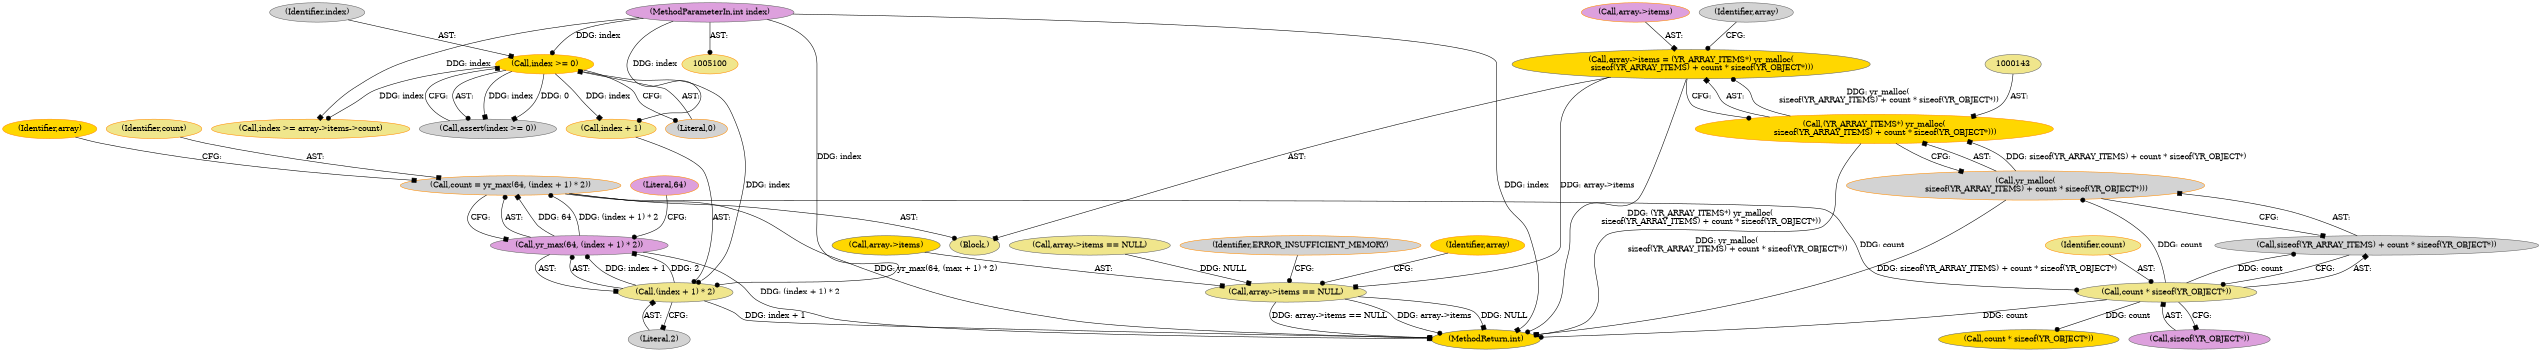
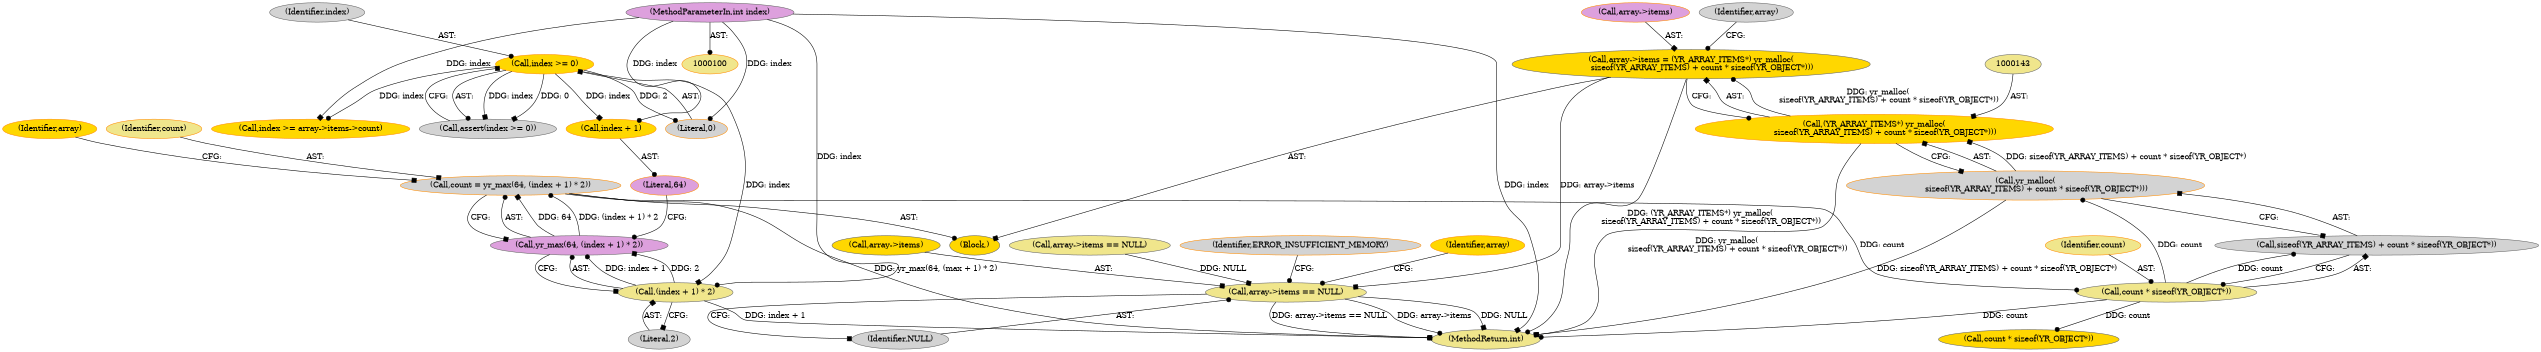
  digraph {
    node [color=gray40 fillcolor=khaki style=filled]
    edge [arrowhead=box]
    n1 [fillcolor=gold label="(Call,array->items = (YR_ARRAY_ITEMS*) yr_malloc(\n         sizeof(YR_ARRAY_ITEMS) + count * sizeof(YR_OBJECT*)))"]
    n2 [color=darkorange fillcolor=gold label="(Call,(YR_ARRAY_ITEMS*) yr_malloc(\n         sizeof(YR_ARRAY_ITEMS) + count * sizeof(YR_OBJECT*)))"]
    n3 [label="(Call,array->items == NULL)"]
-   n4 [label="(Block,)"]
-   n5 [fillcolor=gold label="(MethodReturn,int)"]
+   n4 [fillcolor=gold label="(Block,)"]
+   n5 [label="(MethodReturn,int)"]
    n6 [color=darkorange fillcolor=lightgrey label="(Call,yr_malloc(\n         sizeof(YR_ARRAY_ITEMS) + count * sizeof(YR_OBJECT*)))"]
+   n7 [fillcolor=lightgrey label="(Identifier,NULL)"]
    n8 [fillcolor=lightgrey label="(Call,sizeof(YR_ARRAY_ITEMS) + count * sizeof(YR_OBJECT*))"]
    n9 [label="(Call,count * sizeof(YR_OBJECT*))"]
-   n10 [fillcolor=plum label="(Call,sizeof(YR_OBJECT*))"]
    n11 [fillcolor=gold label="(Call,count * sizeof(YR_OBJECT*))"]
    n12 [color=darkorange fillcolor=lightgrey label="(Call,count = yr_max(64, (index + 1) * 2))"]
    n13 [fillcolor=plum label="(Call,yr_max(64, (index + 1) * 2))"]
    n14 [label="(Call,(index + 1) * 2)"]
    n15 [fillcolor=lightgrey label="(Literal,2)"]
    n16 [color=darkorange fillcolor=gold label="(Call,index >= 0)"]
-   n17 [color=darkorange label="(Call,index >= array->items->count)"]
+   n17 [color=darkorange fillcolor=gold label="(Call,index >= array->items->count)"]
    n18 [color=darkorange fillcolor=lightgrey label="(Literal,0)"]
    n19 [fillcolor=lightgrey label="(Call,assert(index >= 0))"]
-   n20 [color=darkorange label="(Call,index + 1)"]
+   n20 [color=darkorange fillcolor=gold label="(Call,index + 1)"]
    n21 [fillcolor=plum label="(MethodParameterIn,int index)"]
-   1000100 [color=darkorange label=1005100]
+   1000100 [color=darkorange]
    n23 [color=darkorange fillcolor=gold label="(Identifier,array)"]
    n24 [color=darkorange fillcolor=plum label="(Call,array->items)"]
    n25 [color=darkorange fillcolor=gold label="(Identifier,array)"]
    n26 [fillcolor=gold label="(Call,array->items)"]
    n27 [fillcolor=lightgrey label="(Identifier,index)"]
    n28 [color=darkorange label="(Identifier,count)"]
    n29 [fillcolor=lightgrey label="(Identifier,array)"]
    n30 [color=darkorange label="(Identifier,count)"]
    n31 [label="(Call,array->items == NULL)"]
    n32 [color=darkorange fillcolor=plum label="(Literal,64)"]
    n33 [color=darkorange fillcolor=lightgrey label="(Identifier,ERROR_INSUFFICIENT_MEMORY)"]
    1000143
    n1 -> n2 [arrowhead=dot label="CFG: "]
    n1 -> n3 [label="DDG: array->items"]
    n1 -> n4 [label="AST: "]
    n1 -> n5 [arrowhead=dot label="DDG: (YR_ARRAY_ITEMS*) yr_malloc(\n         sizeof(YR_ARRAY_ITEMS) + count * sizeof(YR_OBJECT*))"]
    n2 -> n1 [label="AST: "]
    n2 -> n1 [arrowhead=dot label="DDG: yr_malloc(\n         sizeof(YR_ARRAY_ITEMS) + count * sizeof(YR_OBJECT*))"]
    n2 -> n5 [label="DDG: yr_malloc(\n         sizeof(YR_ARRAY_ITEMS) + count * sizeof(YR_OBJECT*))"]
    n2 -> n6 [label="CFG: "]
    n3 -> n5 [label="DDG: NULL"]
    n3 -> n5 [arrowhead=dot label="DDG: array->items == NULL"]
    n3 -> n5 [arrowhead=dot label="DDG: array->items"]
+   n3 -> n7 [label="CFG: "]
    n6 -> n2 [label="AST: "]
    n6 -> n2 [label="DDG: sizeof(YR_ARRAY_ITEMS) + count * sizeof(YR_OBJECT*)"]
    n6 -> n5 [label="DDG: sizeof(YR_ARRAY_ITEMS) + count * sizeof(YR_OBJECT*)"]
    n6 -> n8 [label="CFG: "]
+   n7 -> n3 [arrowhead=dot label="AST: "]
    n8 -> n6 [label="AST: "]
    n8 -> n9 [arrowhead=dot label="CFG: "]
    n9 -> n5 [arrowhead=dot label="DDG: count"]
    n9 -> n6 [arrowhead=dot label="DDG: count"]
    n9 -> n8 [label="AST: "]
    n9 -> n8 [arrowhead=dot label="DDG: count"]
-   n9 -> n10 [label="CFG: "]
    n9 -> n11 [arrowhead=dot label="DDG: count"]
-   n10 -> n9 [label="AST: "]
    n12 -> n4 [arrowhead=dot label="AST: "]
    n12 -> n5 [label="DDG: yr_max(64, (max + 1) * 2)"]
    n12 -> n9 [arrowhead=dot label="DDG: count"]
    n12 -> n13 [label="CFG: "]
-   n13 -> n5 [label="DDG: (index + 1) * 2"]
    n13 -> n12 [arrowhead=dot label="AST: "]
    n13 -> n12 [label="DDG: 64"]
    n13 -> n12 [arrowhead=dot label="DDG: (index + 1) * 2"]
-   n13 -> n14 [label="AST: "]
+   n13 -> n14 [label="CFG: "]
    n14 -> n5 [label="DDG: index + 1"]
    n14 -> n13 [arrowhead=dot label="AST: "]
    n14 -> n13 [arrowhead=dot label="DDG: index + 1"]
    n14 -> n13 [label="DDG: 2"]
    n14 -> n15 [label="CFG: "]
    n15 -> n14 [label="AST: "]
-   n16 -> n14 [arrowhead=dot label="DDG: index"]
+   n16 -> n14 [label="DDG: index"]
    n16 -> n17 [arrowhead=dot label="DDG: index"]
-   n16 -> n18 [arrowhead=dot label="CFG: "]
+   n16 -> n18 [arrowhead=dot label="DDG: 2"]
    n16 -> n19 [arrowhead=dot label="AST: "]
    n16 -> n19 [label="DDG: index"]
    n16 -> n19 [label="DDG: 0"]
    n16 -> n20 [label="DDG: index"]
    n18 -> n16 [label="AST: "]
    n19 -> n16 [label="CFG: "]
-   n20 -> n14 [arrowhead=dot label="AST: "]
+   n20 -> n32 [arrowhead=dot label="AST: "]
    n21 -> n5 [label="DDG: index"]
    n21 -> n14 [arrowhead=dot label="DDG: index"]
-   n21 -> n16 [arrowhead=dot label="DDG: index"]
+   n21 -> n18 [arrowhead=dot label="DDG: index"]
    n21 -> n17 [label="DDG: index"]
    n21 -> n20 [arrowhead=dot label="DDG: index"]
    n21 -> 1000100 [arrowhead=dot label="AST: "]
    n23 -> n12 [label="CFG: "]
    n24 -> n1 [label="AST: "]
    n25 -> n3 [arrowhead=dot label="CFG: "]
    n26 -> n3 [label="AST: "]
-   n27 -> n16 [label="AST: "]
+   n27 -> n16 [arrowhead=dot label="AST: "]
    n28 -> n9 [arrowhead=dot label="AST: "]
    n29 -> n1 [arrowhead=dot label="CFG: "]
    n30 -> n12 [label="AST: "]
    n31 -> n3 [label="DDG: NULL"]
    n32 -> n13 [arrowhead=dot label="CFG: "]
    n33 -> n3 [arrowhead=dot label="CFG: "]
    1000143 -> n2 [label="AST: "]
  }
